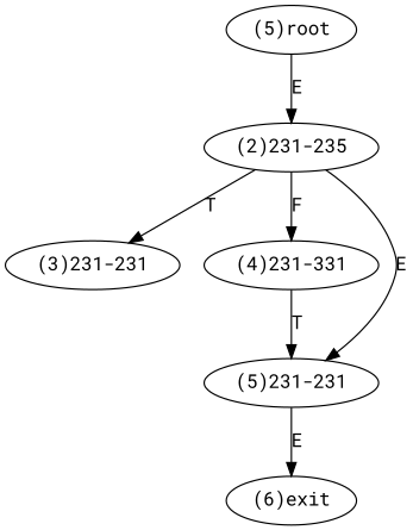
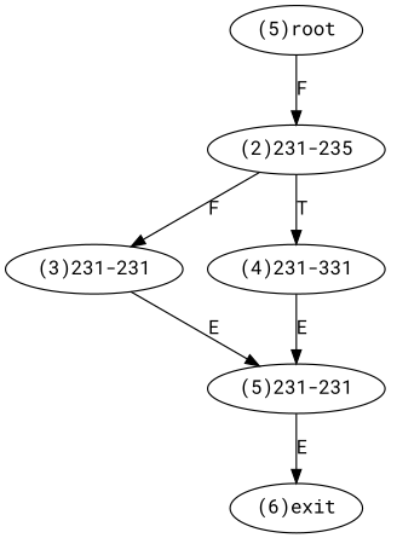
  digraph {
    fontname="Roboto Mono"
    node [fontname="Roboto Mono"]
    edge [fontname="Roboto Mono"]
    n1 [label="(5)root"]
    n2 [label="(2)231-235"]
    n3 [label="(3)231-231"]
    n4 [label="(4)231-331"]
    n5 [label="(5)231-231"]
    n6 [label="(6)exit"]
-   n1 -> n2 [label=E]
-   n2 -> n3 [label=T]
-   n2 -> n4 [label=F]
-   n2 -> n5 [label=E]
-   n4 -> n5 [label=T]
+   n1 -> n2 [label=F]
+   n2 -> n3 [label=F]
+   n2 -> n4 [label=T]
+   n3 -> n5 [label=E]
+   n4 -> n5 [label=E]
    n5 -> n6 [label=E]
  }
